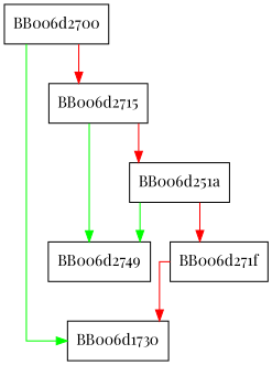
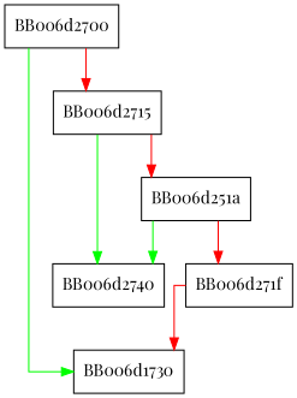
  digraph {
    fontname="Playfair Display"
    splines=ortho
    node [fontname="Playfair Display" shape=box]
    edge [color=red fontname="Playfair Display"]
    n1 [label=BB006d1730]
    BB006d2700
    BB006d2715
-   BB006d2740 [label=BB006d2749]
+   BB006d2740
    n5 [label=BB006d251a]
    BB006d271f
    BB006d2700 -> n1 [color=green]
    BB006d2700 -> BB006d2715
    BB006d2715 -> BB006d2740 [color=green]
    BB006d2715 -> n5
    n5 -> BB006d2740 [color=green]
    n5 -> BB006d271f
    BB006d271f -> n1
  }
